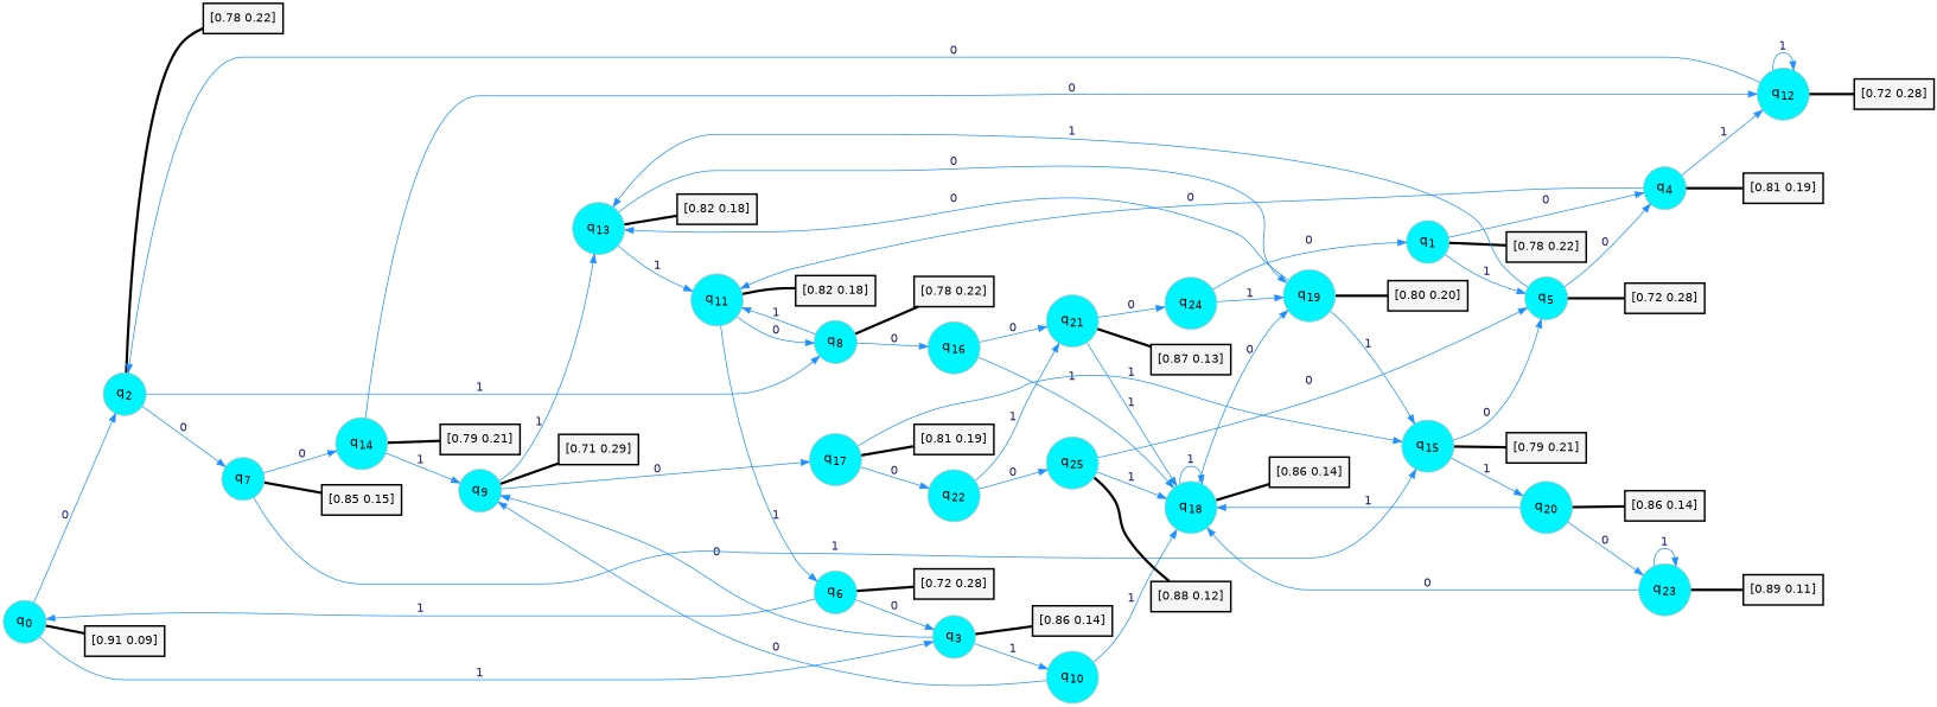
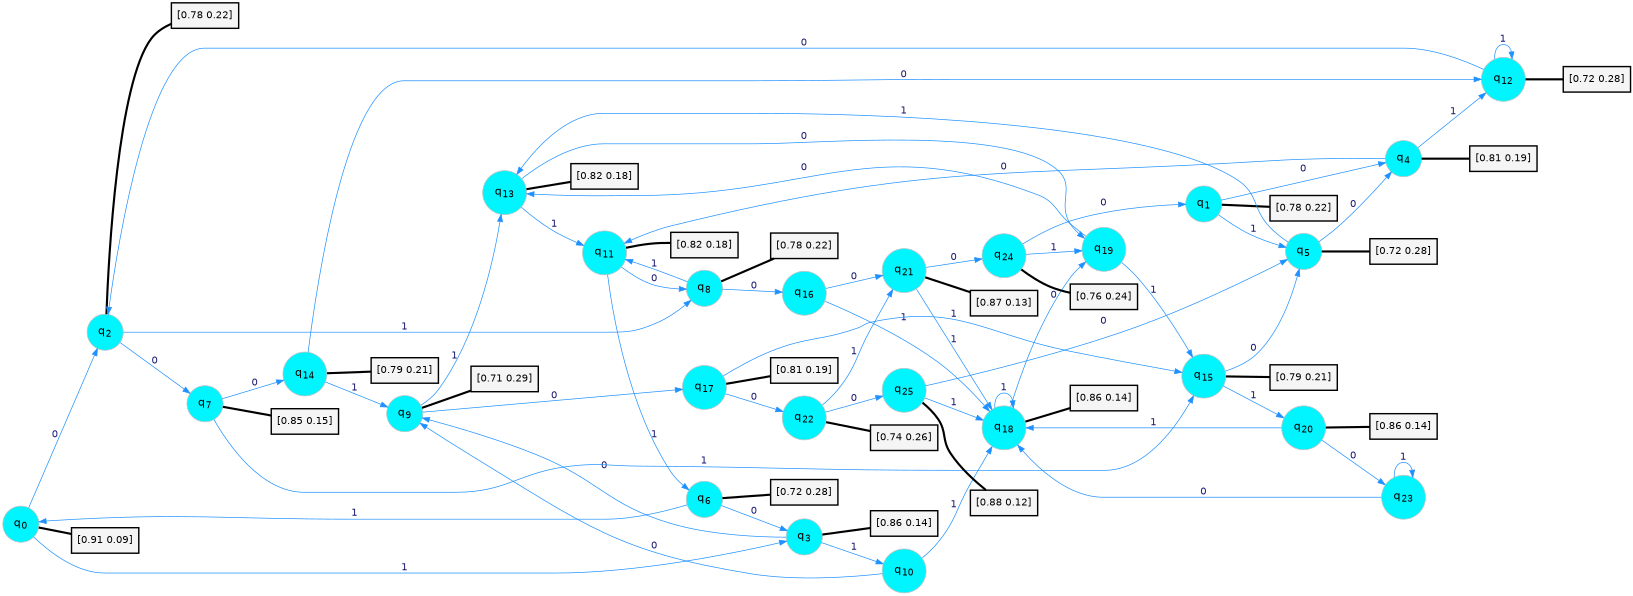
  digraph {
    fontname="DejaVu Sans"
    rankdir=LR
    node [color=gray fillcolor=turquoise1 fontcolor=black fontname="DejaVu Sans" fontsize=16 fontweight=bold shape=circle style=filled]
    edge [arrowsize=1 color=dodgerblue1 fontcolor=midnightblue fontname="DejaVu Sans" fontweight=bold penwidth=1 style=solid weight=20]
    n1 [label=<q<SUB>0</SUB>>]
    n2 [label=<q<SUB>2</SUB>>]
    n3 [label=<q<SUB>3</SUB>>]
    n4 [color=black fillcolor=whitesmoke fontsize=14 label="[0.91 0.09]" penwidth=2 shape=box]
    n5 [label=<q<SUB>7</SUB>>]
    n6 [label=<q<SUB>8</SUB>>]
    n7 [color=black fillcolor=whitesmoke fontsize=14 label="[0.78 0.22]" penwidth=2 shape=box]
    n8 [label=<q<SUB>9</SUB>>]
    n9 [label=<q<SUB>10</SUB>>]
    n10 [color=black fillcolor=whitesmoke fontsize=14 label="[0.86 0.14]" penwidth=2 shape=box]
    n11 [label=<q<SUB>1</SUB>>]
    n12 [label=<q<SUB>4</SUB>>]
    n13 [label=<q<SUB>5</SUB>>]
    n14 [color=black fillcolor=whitesmoke fontsize=14 label="[0.78 0.22]" penwidth=2 shape=box]
    n15 [label=<q<SUB>11</SUB>>]
    n16 [label=<q<SUB>12</SUB>>]
    n17 [color=black fillcolor=whitesmoke fontsize=14 label="[0.81 0.19]" penwidth=2 shape=box]
    n18 [label=<q<SUB>13</SUB>>]
    n19 [color=black fillcolor=whitesmoke fontsize=14 label="[0.72 0.28]" penwidth=2 shape=box]
    n20 [label=<q<SUB>14</SUB>>]
    n21 [label=<q<SUB>15</SUB>>]
    n22 [color=black fillcolor=whitesmoke fontsize=14 label="[0.85 0.15]" penwidth=2 shape=box]
    n23 [label=<q<SUB>16</SUB>>]
    n24 [color=black fillcolor=whitesmoke fontsize=14 label="[0.78 0.22]" penwidth=2 shape=box]
    n25 [label=<q<SUB>17</SUB>>]
    n26 [color=black fillcolor=whitesmoke fontsize=14 label="[0.71 0.29]" penwidth=2 shape=box]
    n27 [label=<q<SUB>18</SUB>>]
    n28 [label=<q<SUB>6</SUB>>]
    n29 [color=black fillcolor=whitesmoke fontsize=14 label="[0.82 0.18]" penwidth=2 shape=box]
    n30 [color=black fillcolor=whitesmoke fontsize=14 label="[0.72 0.28]" penwidth=2 shape=box]
    n31 [label=<q<SUB>19</SUB>>]
    n32 [color=black fillcolor=whitesmoke fontsize=14 label="[0.82 0.18]" penwidth=2 shape=box]
    n33 [color=black fillcolor=whitesmoke fontsize=14 label="[0.72 0.28]" penwidth=2 shape=box]
    n34 [color=black fillcolor=whitesmoke fontsize=14 label="[0.79 0.21]" penwidth=2 shape=box]
    n35 [label=<q<SUB>20</SUB>>]
    n36 [color=black fillcolor=whitesmoke fontsize=14 label="[0.79 0.21]" penwidth=2 shape=box]
    n37 [label=<q<SUB>21</SUB>>]
    n38 [label=<q<SUB>22</SUB>>]
    n39 [color=black fillcolor=whitesmoke fontsize=14 label="[0.81 0.19]" penwidth=2 shape=box]
    n40 [color=black fillcolor=whitesmoke fontsize=14 label="[0.86 0.14]" penwidth=2 shape=box]
-   n41 [color=black fillcolor=whitesmoke fontsize=14 label="[0.80 0.20]" penwidth=2 shape=box]
    n42 [label=<q<SUB>23</SUB>>]
    n43 [color=black fillcolor=whitesmoke fontsize=14 label="[0.86 0.14]" penwidth=2 shape=box]
    n44 [label=<q<SUB>24</SUB>>]
    n45 [color=black fillcolor=whitesmoke fontsize=14 label="[0.87 0.13]" penwidth=2 shape=box]
    n46 [label=<q<SUB>25</SUB>>]
-   n48 [color=black fillcolor=whitesmoke fontsize=14 label="[0.89 0.11]" penwidth=2 shape=box]
+   n47 [color=black fillcolor=whitesmoke fontsize=14 label="[0.74 0.26]" penwidth=2 shape=box]
+   n49 [color=black fillcolor=whitesmoke fontsize=14 label="[0.76 0.24]" penwidth=2 shape=box]
    n50 [color=black fillcolor=whitesmoke fontsize=14 label="[0.88 0.12]" penwidth=2 shape=box]
    n1 -> n2 [label=0]
    n1 -> n3 [label=1]
    n1 -> n4 [arrowhead=none color=black penwidth=3]
    n2 -> n5 [label=0]
    n2 -> n6 [label=1]
    n2 -> n7 [arrowhead=none color=black penwidth=3]
    n3 -> n8 [label=0]
    n3 -> n9 [label=1]
    n3 -> n10 [arrowhead=none color=black penwidth=3]
    n5 -> n20 [label=0]
    n5 -> n21 [label=1]
    n5 -> n22 [arrowhead=none color=black penwidth=3]
    n6 -> n15 [label=1]
    n6 -> n23 [label=0]
    n6 -> n24 [arrowhead=none color=black penwidth=3]
    n8 -> n18 [label=1]
    n8 -> n25 [label=0]
    n8 -> n26 [arrowhead=none color=black penwidth=3]
    n9 -> n8 [label=0]
    n9 -> n27 [label=1]
    n11 -> n12 [label=0]
    n11 -> n13 [label=1]
    n11 -> n14 [arrowhead=none color=black penwidth=3]
    n12 -> n15 [label=0]
    n12 -> n16 [label=1]
    n12 -> n17 [arrowhead=none color=black penwidth=3]
    n13 -> n12 [label=0]
    n13 -> n18 [label=1]
    n13 -> n19 [arrowhead=none color=black penwidth=3]
    n15 -> n6 [label=0]
    n15 -> n28 [label=1]
    n15 -> n29 [arrowhead=none color=black penwidth=3]
    n16 -> n2 [label=0]
    n16 -> n16 [label=1]
    n16 -> n30 [arrowhead=none color=black penwidth=3]
    n18 -> n15 [label=1]
    n18 -> n31 [label=0]
    n18 -> n32 [arrowhead=none color=black penwidth=3]
    n20 -> n8 [label=1]
    n20 -> n16 [label=0]
    n20 -> n34 [arrowhead=none color=black penwidth=3]
    n21 -> n13 [label=0]
    n21 -> n35 [label=1]
    n21 -> n36 [arrowhead=none color=black penwidth=3]
    n23 -> n27 [label=1]
    n23 -> n37 [label=0]
    n25 -> n21 [label=1]
    n25 -> n38 [label=0]
    n25 -> n39 [arrowhead=none color=black penwidth=3]
    n27 -> n27 [label=1]
    n27 -> n31 [label=0]
    n27 -> n40 [arrowhead=none color=black penwidth=3]
    n28 -> n1 [label=1]
    n28 -> n3 [label=0]
    n28 -> n33 [arrowhead=none color=black penwidth=3]
    n31 -> n18 [label=0]
    n31 -> n21 [label=1]
-   n31 -> n41 [arrowhead=none color=black penwidth=3]
    n35 -> n27 [label=1]
    n35 -> n42 [label=0]
    n35 -> n43 [arrowhead=none color=black penwidth=3]
    n37 -> n27 [label=1]
    n37 -> n44 [label=0]
    n37 -> n45 [arrowhead=none color=black penwidth=3]
    n38 -> n37 [label=1]
    n38 -> n46 [label=0]
+   n38 -> n47 [arrowhead=none color=black penwidth=3]
    n42 -> n27 [label=0]
    n42 -> n42 [label=1]
-   n42 -> n48 [arrowhead=none color=black penwidth=3]
    n44 -> n11 [label=0]
    n44 -> n31 [label=1]
+   n44 -> n49 [arrowhead=none color=black penwidth=3]
    n46 -> n13 [label=0]
    n46 -> n27 [label=1]
    n46 -> n50 [arrowhead=none color=black penwidth=3]
  }
